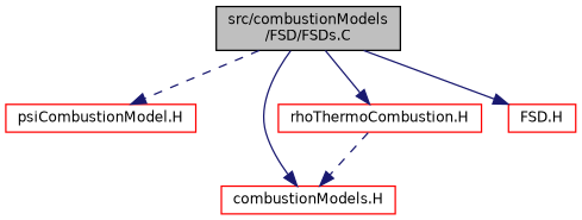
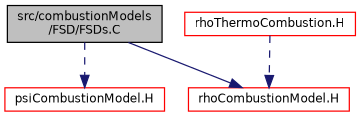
  digraph {
    node [color=red fontname=Helvetica fontsize=10 shape=record]
    edge [color=midnightblue fontname=Helvetica fontsize=10 labelfontname=Helvetica labelfontsize=10 style=solid]
    n1 [color=black fillcolor=grey75 fontcolor=black height=0.2 label="src/combustionModels\l/FSD/FSDs.C" style=filled width=0.4]
    n2 [height=0.2 label="psiCombustionModel.H" width=0.4]
-   n3 [height=0.2 label="combustionModels.H" width=0.4]
+   n3 [height=0.2 label="rhoCombustionModel.H" width=0.4]
    n4 [height=0.2 label="rhoThermoCombustion.H" width=0.4]
-   n5 [height=0.2 label="FSD.H" width=0.4]
    n1 -> n2 [style=dashed]
    n1 -> n3
-   n1 -> n4
-   n1 -> n5
    n4 -> n3 [style=dashed]
  }
